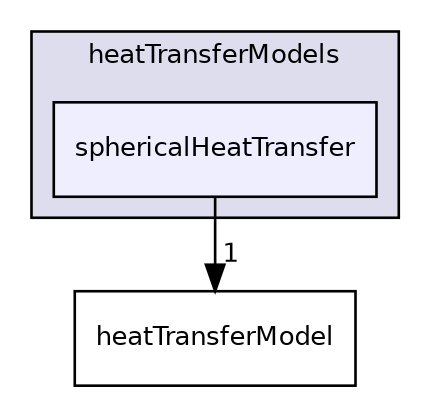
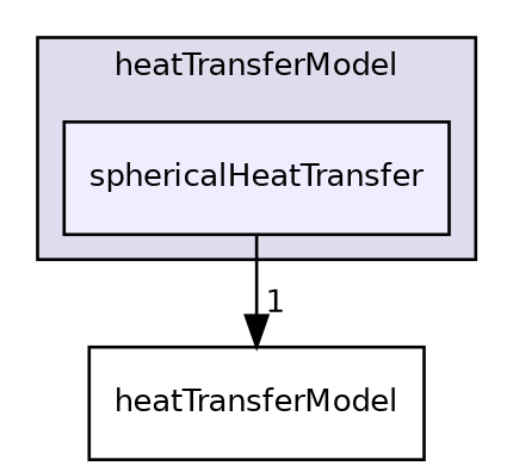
  digraph {
    compound=true
    fontname="DejaVu Sans"
    node [fontname="DejaVu Sans" fontsize=10 shape=box]
    n1 [fillcolor="#eeeeff" label=sphericalHeatTransfer pencolor=black style=filled]
    n2 [label=heatTransferModel]
    subgraph cluster_1 {
      bgcolor="#ddddee"
      fontsize=10
-     label=heatTransferModels
+     label=heatTransferModel
      pencolor=black
      n1
    }
    n1 -> n2 [headlabel=1 labeldistance=1.5 labelfontname=Helvetica labelfontsize=10 fontname="DejaVu Sans"]
  }
